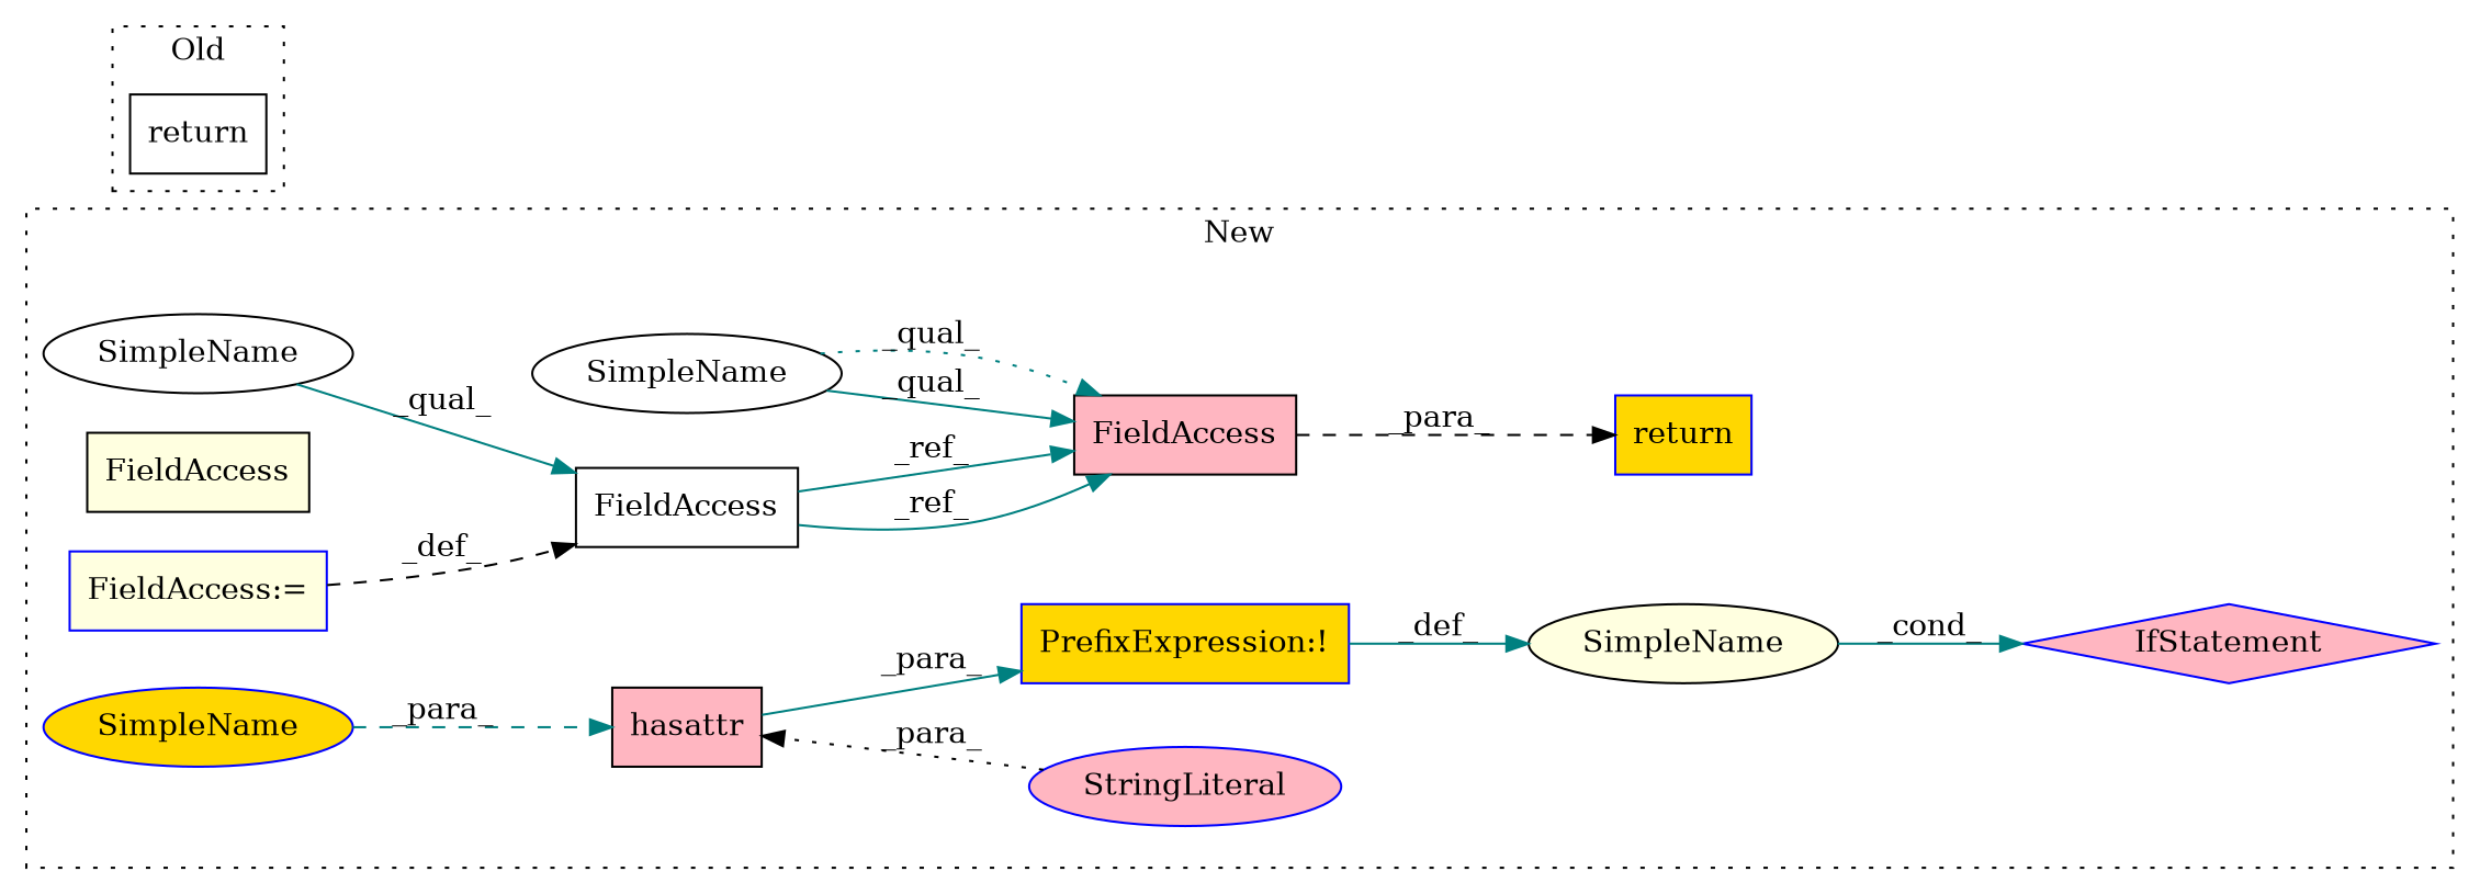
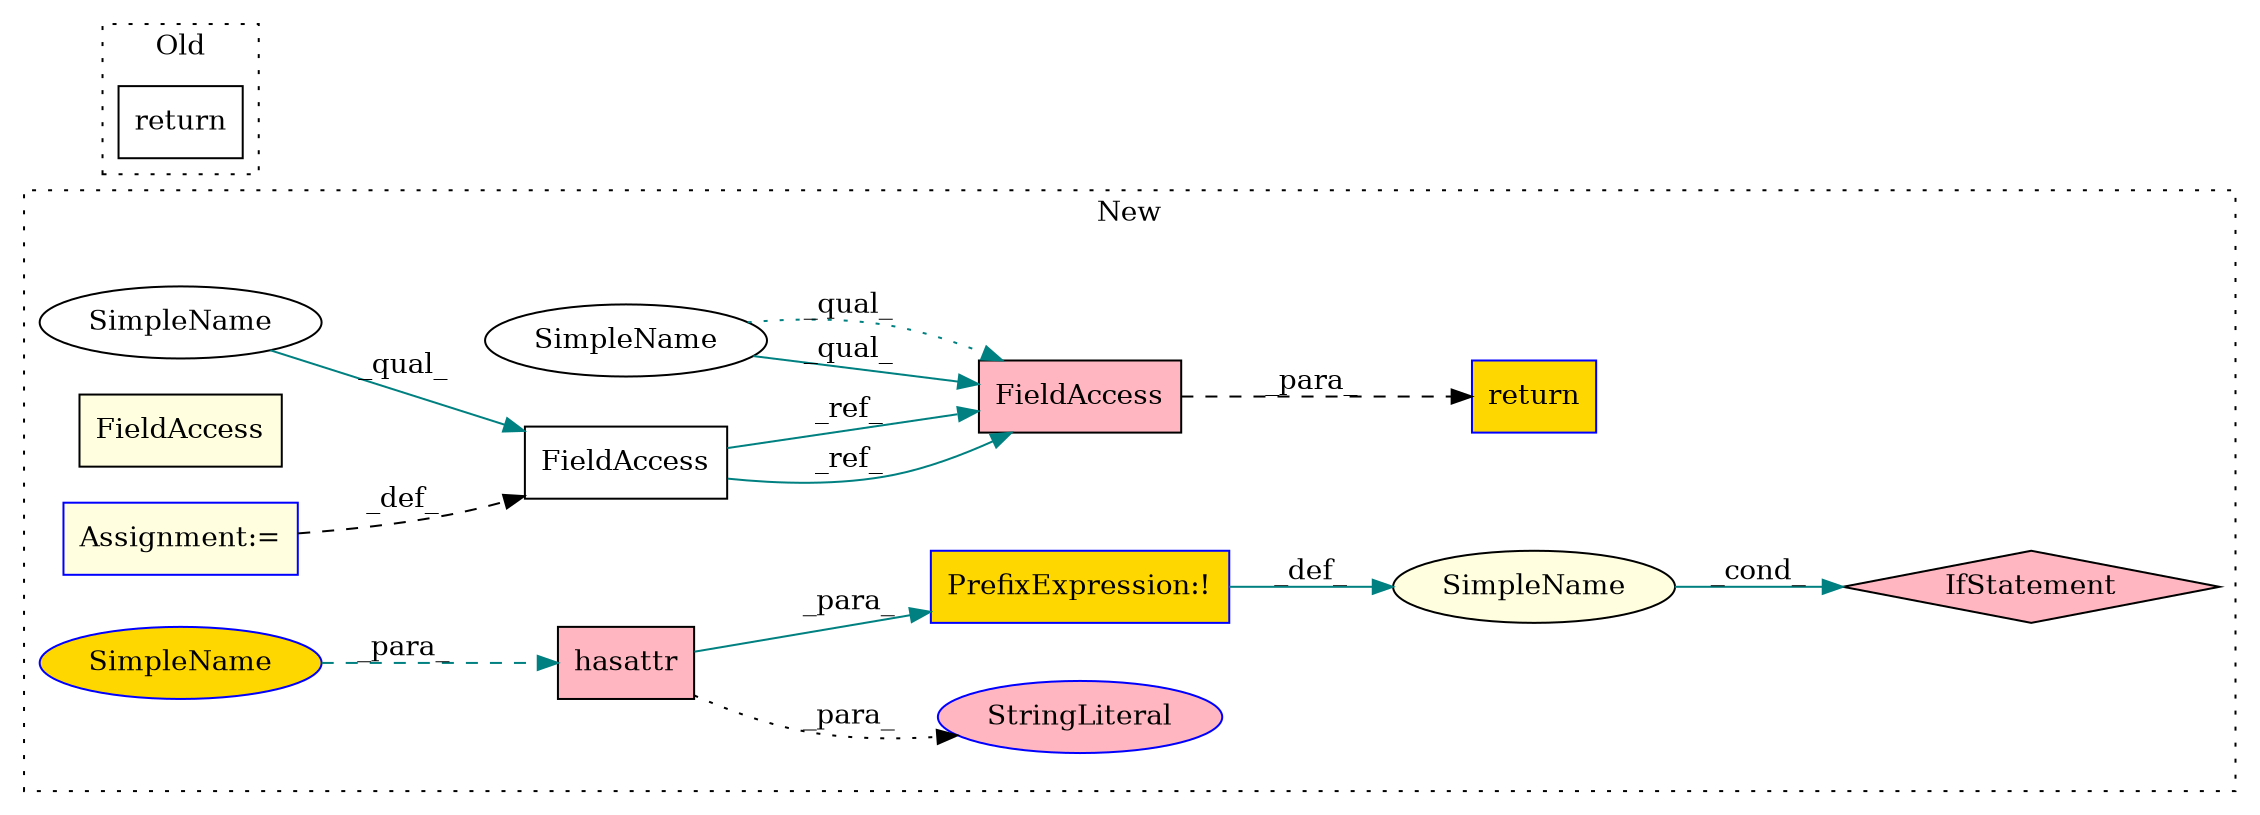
  digraph {
    rankdir=LR
    node [a=42 color=black fillcolor=lightpink l=17 s=595 shape=box style=filled]
    edge [color=teal style=solid]
    n1 [a=32 l="8,1" label=hasattr s="480,507"]
    n2 [a=45 color=blue l=14 label=StringLiteral s=493 shape=ellipse]
-   n3 [a=25 color=blue l="4,2" label=IfStatement s="475,508" shape=diamond]
-   n4 [a=7 color=blue fillcolor=lightyellow l=1 label="FieldAccess:=" s=535]
+   n3 [a=25 l="4,2" label=IfStatement s="475,508" shape=diamond]
+   n4 [a=7 color=blue fillcolor=lightyellow l=1 label="Assignment:=" s=535]
    n5 [fillcolor=lightyellow label=SimpleName shape=ellipse l="" s=""]
    n6 [a=22 fillcolor=white label=FieldAccess s=518]
    n7 [a=38 color=blue fillcolor=gold l=1 label="PrefixExpression:!" s=479]
    n8 [a=22 fillcolor=lightyellow label=FieldAccess]
    n9 [a=41 color=blue fillcolor=gold l=7 label=return s=588]
    n10 [a=22 label=FieldAccess]
    n11 [color=blue fillcolor=gold l=4 label=SimpleName s=488 shape=ellipse]
    n12 [fillcolor=white l=4 label=SimpleName s=518 shape=ellipse]
    n13 [fillcolor=white l=4 label=SimpleName shape=ellipse]
    n14 [a=41 fillcolor=white l=7 label=return s=577]
    subgraph cluster_1 {
      label=New
      style=dotted
      n1
      n2
      n3
      n4
      n5
      n6
      n7
      n8
      n9
      n10
      n11
      n12
      n13
    }
    subgraph cluster_2 {
      label=Old
      style=dotted
      n14
    }
    n1 -> n7 [label=_para_]
-   n2 -> n1 [color=black label=_para_ style=dotted]
+   n1 -> n2 [color=black label=_para_ style=dotted]
    n4 -> n6 [color=black label=_def_ style=dashed]
    n5 -> n3 [label=_cond_]
    n6 -> n10 [label=_ref_]
    n6 -> n10 [label=_ref_]
    n7 -> n5 [label=_def_]
    n10 -> n9 [color=black label=_para_ style=dashed]
    n11 -> n1 [label=_para_ style=dashed]
    n12 -> n6 [label=_qual_]
    n13 -> n10 [label=_qual_]
    n13 -> n10 [label=_qual_ style=dotted]
  }
